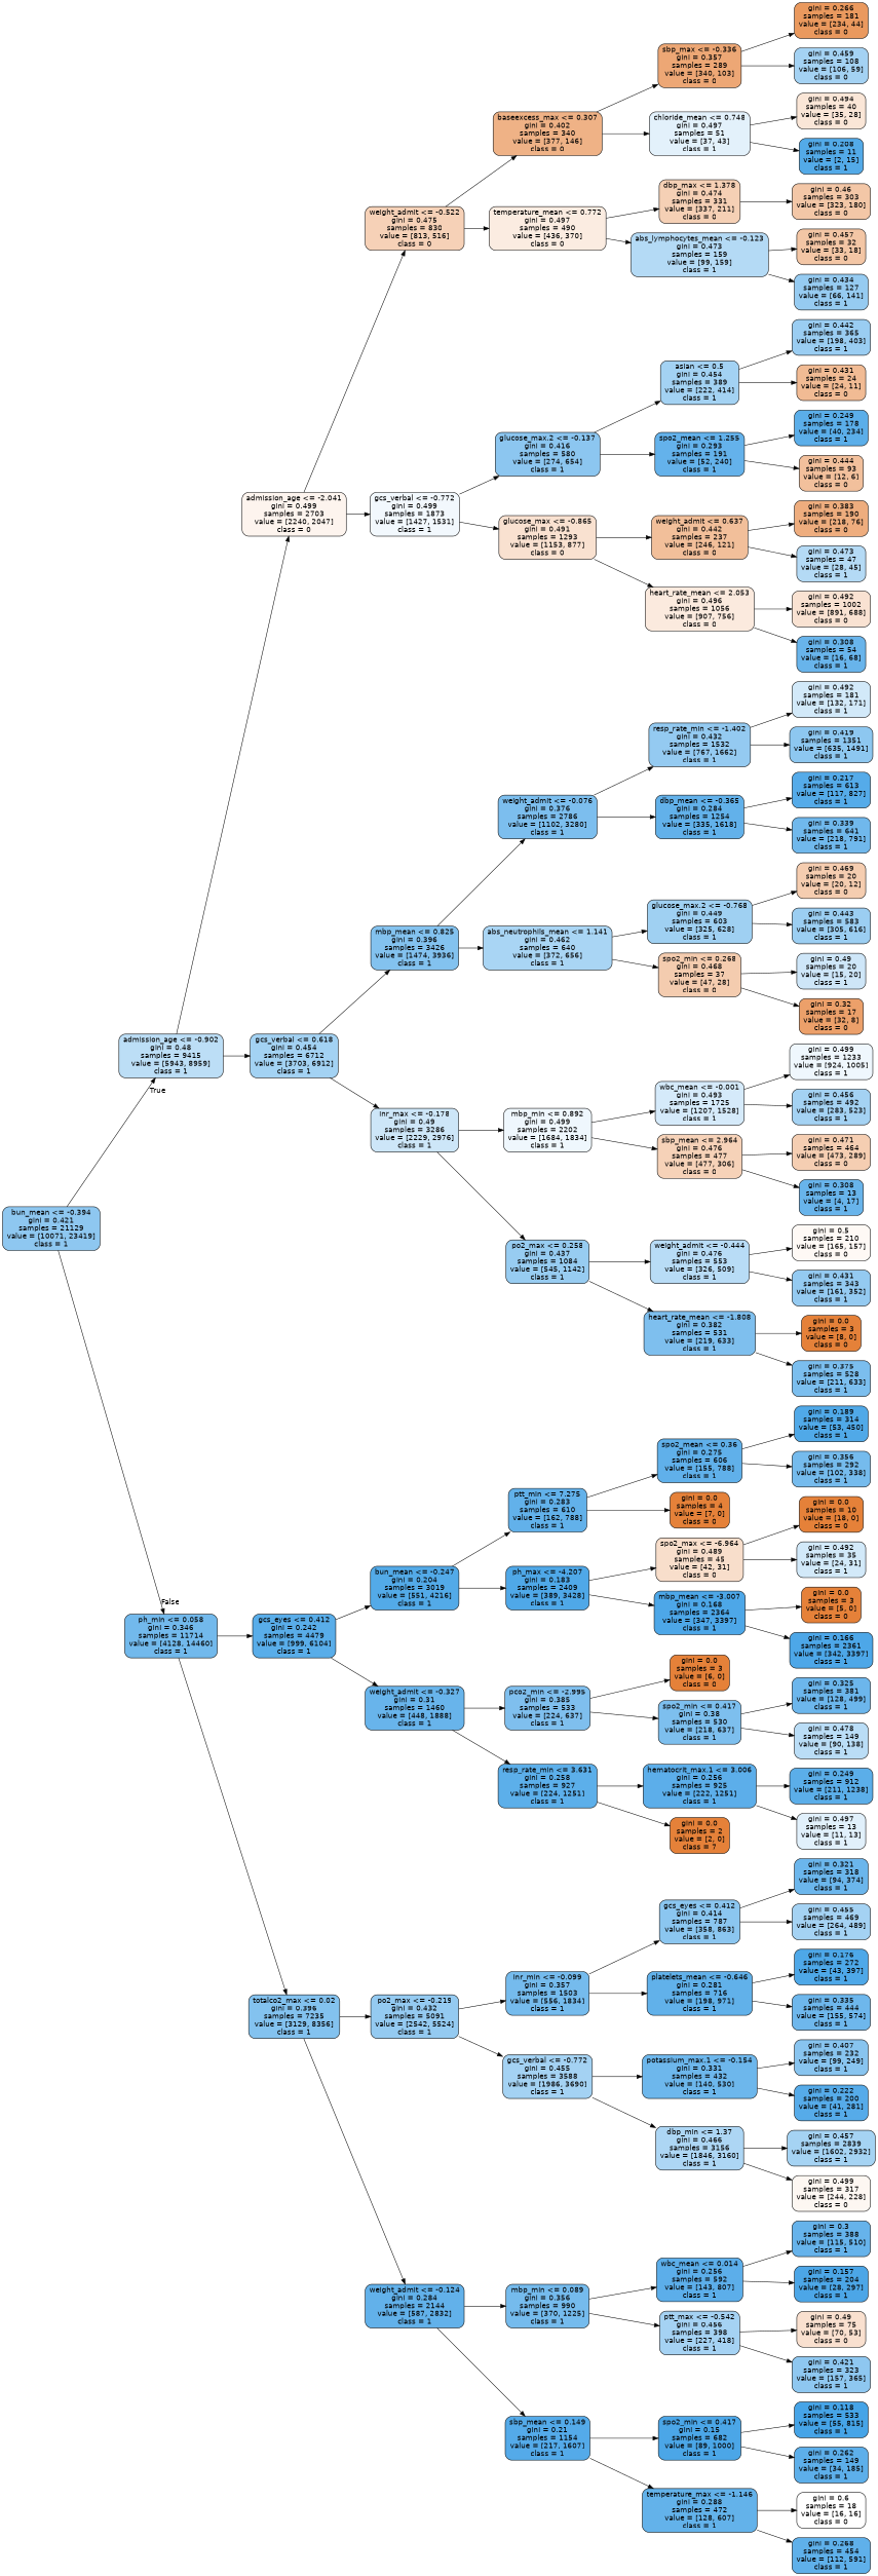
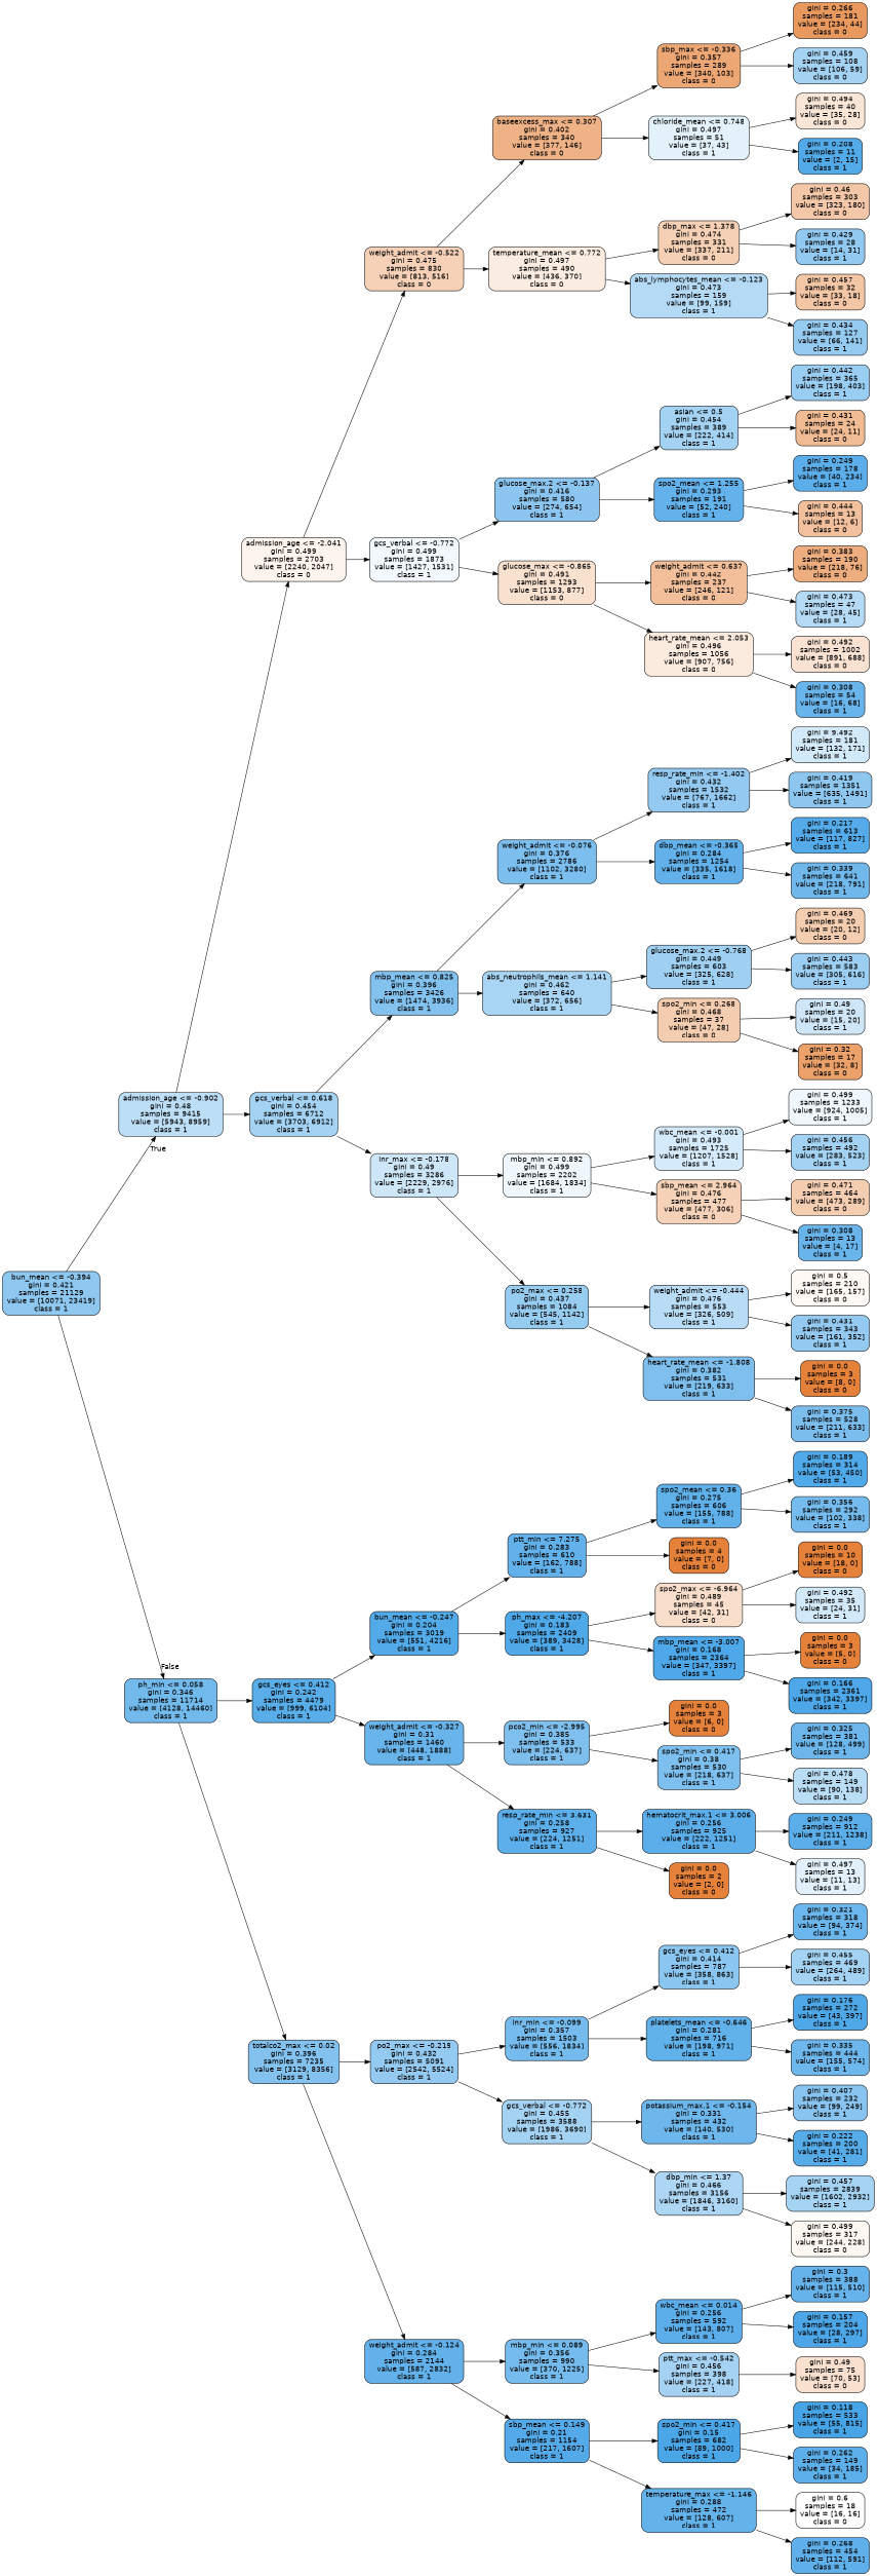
  digraph {
    rankdir=LR
    node [color=black fillcolor="#e58139" fontname=helvetica shape=box style="filled, rounded"]
    edge [fontname=helvetica]
    n1 [fillcolor="#8ec7f0" label="bun_mean <= -0.394\ngini = 0.421\nsamples = 21129\nvalue = [10071, 23419]\nclass = 1"]
    n2 [fillcolor="#bcdef6" label="admission_age <= -0.902\ngini = 0.48\nsamples = 9415\nvalue = [5943, 8959]\nclass = 1"]
    n3 [fillcolor="#72b9ec" label="ph_min <= 0.058\ngini = 0.346\nsamples = 11714\nvalue = [4128, 14460]\nclass = 1"]
    n4 [fillcolor="#fdf4ee" label="admission_age <= -2.041\ngini = 0.499\nsamples = 2703\nvalue = [2240, 2047]\nclass = 0"]
    n5 [fillcolor="#a3d2f3" label="gcs_verbal <= 0.618\ngini = 0.454\nsamples = 6712\nvalue = [3703, 6912]\nclass = 1"]
    n6 [fillcolor="#59ade9" label="gcs_eyes <= 0.412\ngini = 0.242\nsamples = 4479\nvalue = [999, 6104]\nclass = 1"]
    n7 [fillcolor="#83c2ef" label="totalco2_max <= 0.02\ngini = 0.396\nsamples = 7235\nvalue = [3129, 8356]\nclass = 1"]
    n8 [fillcolor="#f6d1b7" label="weight_admit <= -0.522\ngini = 0.475\nsamples = 830\nvalue = [813, 516]\nclass = 0"]
    n9 [fillcolor="#f2f8fd" label="gcs_verbal <= -0.772\ngini = 0.499\nsamples = 1873\nvalue = [1427, 1531]\nclass = 1"]
    n10 [fillcolor="#83c2ef" label="mbp_mean <= 0.825\ngini = 0.396\nsamples = 3426\nvalue = [1474, 3936]\nclass = 1"]
    n11 [fillcolor="#cde6f8" label="inr_max <= -0.178\ngini = 0.49\nsamples = 3286\nvalue = [2229, 2976]\nclass = 1"]
    n12 [fillcolor="#efb286" label="baseexcess_max <= 0.307\ngini = 0.402\nsamples = 340\nvalue = [377, 146]\nclass = 0"]
    n13 [fillcolor="#fbece1" label="temperature_mean <= 0.772\ngini = 0.497\nsamples = 490\nvalue = [436, 370]\nclass = 0"]
    n14 [fillcolor="#8cc6f0" label="glucose_max.2 <= -0.137\ngini = 0.416\nsamples = 580\nvalue = [274, 654]\nclass = 1"]
    n15 [fillcolor="#f9e1d0" label="glucose_max <= -0.865\ngini = 0.491\nsamples = 1293\nvalue = [1153, 877]\nclass = 0"]
    n16 [fillcolor="#eda775" label="sbp_max <= -0.336\ngini = 0.357\nsamples = 289\nvalue = [340, 103]\nclass = 0"]
    n17 [fillcolor="#e3f1fb" label="chloride_mean <= 0.748\ngini = 0.497\nsamples = 51\nvalue = [37, 43]\nclass = 1"]
    n18 [fillcolor="#f5d0b5" label="dbp_max <= 1.378\ngini = 0.474\nsamples = 331\nvalue = [337, 211]\nclass = 0"]
    n19 [fillcolor="#b4daf5" label="abs_lymphocytes_mean <= -0.123\ngini = 0.473\nsamples = 159\nvalue = [99, 159]\nclass = 1"]
    n20 [fillcolor="#ea995e" label="gini = 0.266\nsamples = 181\nvalue = [234, 44]\nclass = 0"]
    n21 [fillcolor="#a4d2f3" label="gini = 0.459\nsamples = 108\nvalue = [106, 59]\nclass = 0"]
    n22 [fillcolor="#fae6d7" label="gini = 0.494\nsamples = 40\nvalue = [35, 28]\nclass = 0"]
    n23 [fillcolor="#53aae8" label="gini = 0.208\nsamples = 11\nvalue = [2, 15]\nclass = 1"]
    n24 [fillcolor="#f3c7a7" label="gini = 0.46\nsamples = 303\nvalue = [323, 180]\nclass = 0"]
+   n25 [fillcolor="#92c9f1" label="gini = 0.429\nsamples = 28\nvalue = [14, 31]\nclass = 1"]
    n26 [fillcolor="#f3c6a5" label="gini = 0.457\nsamples = 32\nvalue = [33, 18]\nclass = 0"]
    n27 [fillcolor="#96cbf1" label="gini = 0.434\nsamples = 127\nvalue = [66, 141]\nclass = 1"]
    n28 [fillcolor="#a3d2f3" label="asian <= 0.5\ngini = 0.454\nsamples = 389\nvalue = [222, 414]\nclass = 1"]
    n29 [fillcolor="#64b2eb" label="spo2_mean <= 1.255\ngini = 0.293\nsamples = 191\nvalue = [52, 240]\nclass = 1"]
    n30 [fillcolor="#f2bf9a" label="weight_admit <= 0.637\ngini = 0.442\nsamples = 237\nvalue = [246, 121]\nclass = 0"]
    n31 [fillcolor="#fbeade" label="heart_rate_mean <= 2.053\ngini = 0.496\nsamples = 1056\nvalue = [907, 756]\nclass = 0"]
    n32 [fillcolor="#9acdf2" label="gini = 0.442\nsamples = 365\nvalue = [198, 403]\nclass = 1"]
    n33 [fillcolor="#f1bb94" label="gini = 0.431\nsamples = 24\nvalue = [24, 11]\nclass = 0"]
    n34 [fillcolor="#5baee9" label="gini = 0.249\nsamples = 178\nvalue = [40, 234]\nclass = 1"]
-   n35 [fillcolor="#f2c09c" label="gini = 0.444\nsamples = 93\nvalue = [12, 6]\nclass = 0"]
+   n35 [fillcolor="#f2c09c" label="gini = 0.444\nsamples = 13\nvalue = [12, 6]\nclass = 0"]
    n36 [fillcolor="#eead7e" label="gini = 0.383\nsamples = 190\nvalue = [218, 76]\nclass = 0"]
    n37 [fillcolor="#b4daf5" label="gini = 0.473\nsamples = 47\nvalue = [28, 45]\nclass = 1"]
    n38 [fillcolor="#f9e2d2" label="gini = 0.492\nsamples = 1002\nvalue = [891, 688]\nclass = 0"]
    n39 [fillcolor="#68b4eb" label="gini = 0.308\nsamples = 54\nvalue = [16, 68]\nclass = 1"]
    n40 [fillcolor="#7cbeee" label="weight_admit <= -0.076\ngini = 0.376\nsamples = 2786\nvalue = [1102, 3280]\nclass = 1"]
    n41 [fillcolor="#a9d5f4" label="abs_neutrophils_mean <= 1.141\ngini = 0.462\nsamples = 640\nvalue = [372, 656]\nclass = 1"]
    n42 [fillcolor="#eff7fd" label="mbp_min <= 0.892\ngini = 0.499\nsamples = 2202\nvalue = [1684, 1834]\nclass = 1"]
    n43 [fillcolor="#97ccf1" label="po2_max <= 0.258\ngini = 0.437\nsamples = 1084\nvalue = [545, 1142]\nclass = 1"]
    n44 [fillcolor="#94caf1" label="resp_rate_min <= -1.402\ngini = 0.432\nsamples = 1532\nvalue = [767, 1662]\nclass = 1"]
    n45 [fillcolor="#62b1ea" label="dbp_mean <= -0.365\ngini = 0.284\nsamples = 1254\nvalue = [335, 1618]\nclass = 1"]
    n46 [fillcolor="#9fd0f2" label="glucose_max.2 <= -0.768\ngini = 0.449\nsamples = 603\nvalue = [325, 628]\nclass = 1"]
    n47 [fillcolor="#f4ccaf" label="spo2_min <= 0.268\ngini = 0.468\nsamples = 37\nvalue = [47, 28]\nclass = 0"]
-   n48 [fillcolor="#d2e9f9" label="gini = 0.492\nsamples = 181\nvalue = [132, 171]\nclass = 1"]
+   n48 [fillcolor="#d2e9f9" label="gini = 9.492\nsamples = 181\nvalue = [132, 171]\nclass = 1"]
    n49 [fillcolor="#8dc7f0" label="gini = 0.419\nsamples = 1351\nvalue = [635, 1491]\nclass = 1"]
    n50 [fillcolor="#55abe9" label="gini = 0.217\nsamples = 613\nvalue = [117, 827]\nclass = 1"]
    n51 [fillcolor="#70b8ec" label="gini = 0.339\nsamples = 641\nvalue = [218, 791]\nclass = 1"]
    n52 [fillcolor="#f5cdb0" label="gini = 0.469\nsamples = 20\nvalue = [20, 12]\nclass = 0"]
    n53 [fillcolor="#9bcef2" label="gini = 0.443\nsamples = 583\nvalue = [305, 616]\nclass = 1"]
    n54 [fillcolor="#cee6f8" label="gini = 0.49\nsamples = 20\nvalue = [15, 20]\nclass = 1"]
    n55 [fillcolor="#eca06a" label="gini = 0.32\nsamples = 17\nvalue = [32, 8]\nclass = 0"]
    n56 [fillcolor="#d5eafa" label="wbc_mean <= -0.001\ngini = 0.493\nsamples = 1725\nvalue = [1207, 1528]\nclass = 1"]
    n57 [fillcolor="#f6d2b8" label="sbp_mean <= 2.964\ngini = 0.476\nsamples = 477\nvalue = [477, 306]\nclass = 0"]
    n58 [fillcolor="#b8dcf6" label="weight_admit <= -0.444\ngini = 0.476\nsamples = 553\nvalue = [326, 509]\nclass = 1"]
    n59 [fillcolor="#7ebfee" label="heart_rate_mean <= -1.808\ngini = 0.382\nsamples = 531\nvalue = [219, 633]\nclass = 1"]
    n60 [fillcolor="#eff7fd" label="gini = 0.499\nsamples = 1233\nvalue = [924, 1005]\nclass = 1"]
    n61 [fillcolor="#a4d2f3" label="gini = 0.456\nsamples = 492\nvalue = [283, 523]\nclass = 1"]
    n62 [fillcolor="#f5ceb2" label="gini = 0.471\nsamples = 464\nvalue = [473, 289]\nclass = 0"]
    n63 [fillcolor="#68b4eb" label="gini = 0.308\nsamples = 13\nvalue = [4, 17]\nclass = 1"]
    n64 [fillcolor="#fef9f5" label="gini = 0.5\nsamples = 210\nvalue = [165, 157]\nclass = 0"]
    n65 [fillcolor="#94caf1" label="gini = 0.431\nsamples = 343\nvalue = [161, 352]\nclass = 1"]
    n66 [label="gini = 0.0\nsamples = 3\nvalue = [8, 0]\nclass = 0"]
    n67 [fillcolor="#7bbeee" label="gini = 0.375\nsamples = 528\nvalue = [211, 633]\nclass = 1"]
    n68 [fillcolor="#53aae8" label="bun_mean <= -0.247\ngini = 0.204\nsamples = 3019\nvalue = [551, 4216]\nclass = 1"]
    n69 [fillcolor="#68b4eb" label="weight_admit <= -0.327\ngini = 0.31\nsamples = 1460\nvalue = [448, 1888]\nclass = 1"]
    n70 [fillcolor="#94caf1" label="po2_max <= -0.219\ngini = 0.432\nsamples = 5091\nvalue = [2542, 5524]\nclass = 1"]
    n71 [fillcolor="#62b1ea" label="weight_admit <= -0.124\ngini = 0.284\nsamples = 2144\nvalue = [587, 2832]\nclass = 1"]
    n72 [fillcolor="#62b1ea" label="ptt_min <= 7.275\ngini = 0.283\nsamples = 610\nvalue = [162, 788]\nclass = 1"]
    n73 [fillcolor="#4fa8e8" label="ph_max <= -4.207\ngini = 0.183\nsamples = 2409\nvalue = [389, 3428]\nclass = 1"]
    n74 [fillcolor="#7fbfee" label="pco2_min <= -2.995\ngini = 0.385\nsamples = 533\nvalue = [224, 637]\nclass = 1"]
    n75 [fillcolor="#5cafea" label="resp_rate_min <= 3.631\ngini = 0.258\nsamples = 927\nvalue = [224, 1251]\nclass = 1"]
    n76 [fillcolor="#60b0ea" label="spo2_mean <= 0.36\ngini = 0.275\nsamples = 606\nvalue = [155, 788]\nclass = 1"]
    n77 [label="gini = 0.0\nsamples = 4\nvalue = [7, 0]\nclass = 0"]
    n78 [fillcolor="#f8decb" label="spo2_max <= -6.964\ngini = 0.489\nsamples = 45\nvalue = [42, 31]\nclass = 0"]
    n79 [fillcolor="#4da7e8" label="mbp_mean <= -3.007\ngini = 0.168\nsamples = 2364\nvalue = [347, 3397]\nclass = 1"]
    n80 [fillcolor="#50a9e8" label="gini = 0.189\nsamples = 314\nvalue = [53, 450]\nclass = 1"]
    n81 [fillcolor="#75bbed" label="gini = 0.356\nsamples = 292\nvalue = [102, 338]\nclass = 1"]
    n82 [label="gini = 0.0\nsamples = 10\nvalue = [18, 0]\nclass = 0"]
    n83 [fillcolor="#d2e9f9" label="gini = 0.492\nsamples = 35\nvalue = [24, 31]\nclass = 1"]
    n84 [label="gini = 0.0\nsamples = 3\nvalue = [5, 0]\nclass = 0"]
    n85 [fillcolor="#4da7e8" label="gini = 0.166\nsamples = 2361\nvalue = [342, 3397]\nclass = 1"]
    n86 [label="gini = 0.0\nsamples = 3\nvalue = [6, 0]\nclass = 0"]
    n87 [fillcolor="#7dbfee" label="spo2_min <= 0.417\ngini = 0.38\nsamples = 530\nvalue = [218, 637]\nclass = 1"]
    n88 [fillcolor="#5caeea" label="hematocrit_max.1 <= 3.006\ngini = 0.256\nsamples = 925\nvalue = [222, 1251]\nclass = 1"]
-   n89 [label="gini = 0.0\nsamples = 2\nvalue = [2, 0]\nclass = 7"]
+   n89 [label="gini = 0.0\nsamples = 2\nvalue = [2, 0]\nclass = 0"]
    n90 [fillcolor="#6cb6ec" label="gini = 0.325\nsamples = 381\nvalue = [128, 499]\nclass = 1"]
    n91 [fillcolor="#baddf6" label="gini = 0.478\nsamples = 149\nvalue = [90, 138]\nclass = 1"]
    n92 [fillcolor="#5baee9" label="gini = 0.249\nsamples = 912\nvalue = [211, 1238]\nclass = 1"]
    n93 [fillcolor="#e1f0fb" label="gini = 0.497\nsamples = 13\nvalue = [11, 13]\nclass = 1"]
    n94 [fillcolor="#75bbed" label="inr_min <= -0.099\ngini = 0.357\nsamples = 1503\nvalue = [556, 1834]\nclass = 1"]
    n95 [fillcolor="#a4d2f3" label="gcs_verbal <= -0.772\ngini = 0.455\nsamples = 3588\nvalue = [1986, 3690]\nclass = 1"]
    n96 [fillcolor="#75bbed" label="mbp_min <= 0.089\ngini = 0.356\nsamples = 990\nvalue = [370, 1225]\nclass = 1"]
    n97 [fillcolor="#54aae9" label="sbp_mean <= 0.149\ngini = 0.21\nsamples = 1154\nvalue = [217, 1607]\nclass = 1"]
    n98 [fillcolor="#8bc6f0" label="gcs_eyes <= 0.412\ngini = 0.414\nsamples = 787\nvalue = [358, 863]\nclass = 1"]
    n99 [fillcolor="#61b1ea" label="platelets_mean <= -0.646\ngini = 0.281\nsamples = 716\nvalue = [198, 971]\nclass = 1"]
    n100 [fillcolor="#6db7ec" label="potassium_max.1 <= -0.154\ngini = 0.331\nsamples = 432\nvalue = [140, 530]\nclass = 1"]
    n101 [fillcolor="#add6f4" label="dbp_min <= 1.37\ngini = 0.466\nsamples = 3156\nvalue = [1846, 3160]\nclass = 1"]
    n102 [fillcolor="#6bb6ec" label="gini = 0.321\nsamples = 318\nvalue = [94, 374]\nclass = 1"]
    n103 [fillcolor="#a4d2f3" label="gini = 0.455\nsamples = 469\nvalue = [264, 489]\nclass = 1"]
    n104 [fillcolor="#4ea8e8" label="gini = 0.176\nsamples = 272\nvalue = [43, 397]\nclass = 1"]
    n105 [fillcolor="#6eb7ec" label="gini = 0.335\nsamples = 444\nvalue = [155, 574]\nclass = 1"]
    n106 [fillcolor="#88c4ef" label="gini = 0.407\nsamples = 232\nvalue = [99, 249]\nclass = 1"]
    n107 [fillcolor="#56abe9" label="gini = 0.222\nsamples = 200\nvalue = [41, 281]\nclass = 1"]
    n108 [fillcolor="#a5d3f3" label="gini = 0.457\nsamples = 2839\nvalue = [1602, 2932]\nclass = 1"]
    n109 [fillcolor="#fdf7f2" label="gini = 0.499\nsamples = 317\nvalue = [244, 228]\nclass = 0"]
    n110 [fillcolor="#5caeea" label="wbc_mean <= 0.014\ngini = 0.256\nsamples = 592\nvalue = [143, 807]\nclass = 1"]
    n111 [fillcolor="#a5d2f3" label="ptt_max <= -0.542\ngini = 0.456\nsamples = 398\nvalue = [227, 418]\nclass = 1"]
    n112 [fillcolor="#4ba6e7" label="spo2_min <= 0.417\ngini = 0.15\nsamples = 682\nvalue = [89, 1000]\nclass = 1"]
    n113 [fillcolor="#63b2ea" label="temperature_max <= -1.146\ngini = 0.288\nsamples = 472\nvalue = [128, 607]\nclass = 1"]
    n114 [fillcolor="#66b3eb" label="gini = 0.3\nsamples = 388\nvalue = [115, 510]\nclass = 1"]
    n115 [fillcolor="#4ca6e7" label="gini = 0.157\nsamples = 204\nvalue = [28, 297]\nclass = 1"]
    n116 [fillcolor="#f9e0cf" label="gini = 0.49\nsamples = 75\nvalue = [70, 53]\nclass = 0"]
-   n117 [fillcolor="#8ec7f0" label="gini = 0.421\nsamples = 323\nvalue = [157, 365]\nclass = 1"]
    n118 [fillcolor="#46a4e7" label="gini = 0.118\nsamples = 533\nvalue = [55, 815]\nclass = 1"]
    n119 [fillcolor="#5dafea" label="gini = 0.262\nsamples = 149\nvalue = [34, 185]\nclass = 1"]
    n120 [fillcolor="#ffffff" label="gini = 0.6\nsamples = 18\nvalue = [16, 16]\nclass = 0"]
    n121 [fillcolor="#5fb0ea" label="gini = 0.268\nsamples = 454\nvalue = [112, 591]\nclass = 1"]
    n1 -> n2 [headlabel=True labelangle=45 labeldistance=2.5]
    n1 -> n3 [headlabel=False labelangle=-45 labeldistance=2.5]
    n2 -> n4
    n2 -> n5
    n3 -> n6
    n3 -> n7
    n4 -> n8
    n4 -> n9
    n5 -> n10
    n5 -> n11
    n6 -> n68
    n6 -> n69
    n7 -> n70
    n7 -> n71
    n8 -> n12
    n8 -> n13
    n9 -> n14
    n9 -> n15
    n10 -> n40
    n10 -> n41
    n11 -> n42
    n11 -> n43
    n12 -> n16
    n12 -> n17
    n13 -> n18
    n13 -> n19
    n14 -> n28
    n14 -> n29
    n15 -> n30
    n15 -> n31
    n16 -> n20
    n16 -> n21
    n17 -> n22
    n17 -> n23
    n18 -> n24
+   n18 -> n25
    n19 -> n26
    n19 -> n27
    n28 -> n32
    n28 -> n33
    n29 -> n34
    n29 -> n35
    n30 -> n36
    n30 -> n37
    n31 -> n38
    n31 -> n39
    n40 -> n44
    n40 -> n45
    n41 -> n46
    n41 -> n47
    n42 -> n56
    n42 -> n57
    n43 -> n58
    n43 -> n59
    n44 -> n48
    n44 -> n49
    n45 -> n50
    n45 -> n51
    n46 -> n52
    n46 -> n53
    n47 -> n54
    n47 -> n55
    n56 -> n60
    n56 -> n61
    n57 -> n62
    n57 -> n63
    n58 -> n64
    n58 -> n65
    n59 -> n66
    n59 -> n67
    n68 -> n72
    n68 -> n73
    n69 -> n74
    n69 -> n75
    n70 -> n94
    n70 -> n95
    n71 -> n96
    n71 -> n97
    n72 -> n76
    n72 -> n77
    n73 -> n78
    n73 -> n79
    n74 -> n86
    n74 -> n87
    n75 -> n88
    n75 -> n89
    n76 -> n80
    n76 -> n81
    n78 -> n82
    n78 -> n83
    n79 -> n84
    n79 -> n85
    n87 -> n90
    n87 -> n91
    n88 -> n92
    n88 -> n93
    n94 -> n98
    n94 -> n99
    n95 -> n100
    n95 -> n101
    n96 -> n110
    n96 -> n111
    n97 -> n112
    n97 -> n113
    n98 -> n102
    n98 -> n103
    n99 -> n104
    n99 -> n105
    n100 -> n106
    n100 -> n107
    n101 -> n108
    n101 -> n109
    n110 -> n114
    n110 -> n115
    n111 -> n116
-   n111 -> n117
    n112 -> n118
    n112 -> n119
    n113 -> n120
    n113 -> n121
  }
